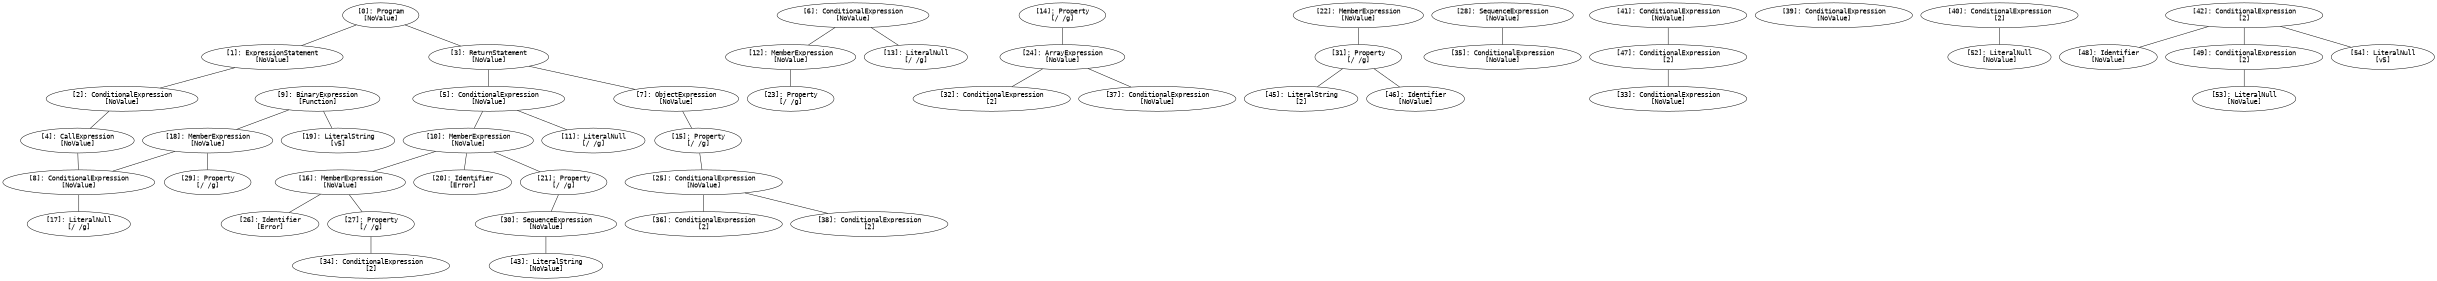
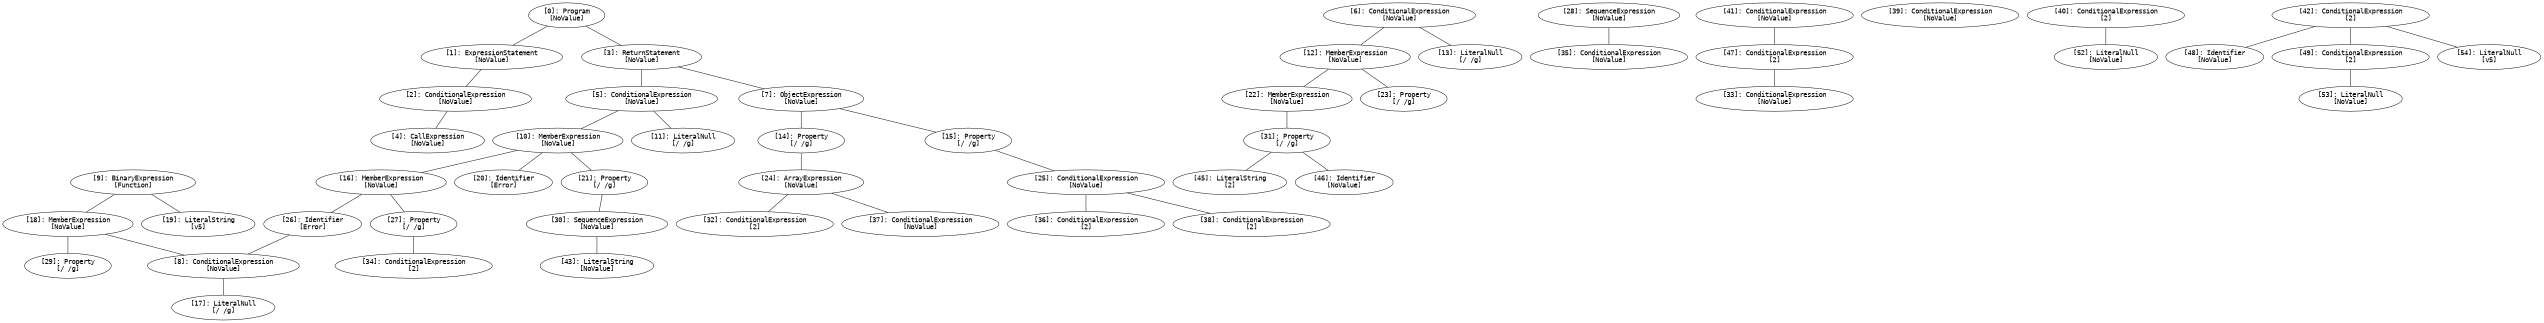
  graph {
    fontname="DejaVu Sans Mono"
    node [fontname="DejaVu Sans Mono"]
    edge [fontname="DejaVu Sans Mono"]
    n1 [label="[0]: Program\n[NoValue]"]
    n2 [label="[1]: ExpressionStatement\n[NoValue]"]
    n3 [label="[3]: ReturnStatement\n[NoValue]"]
    n4 [label="[2]: ConditionalExpression\n[NoValue]"]
    n5 [label="[5]: ConditionalExpression\n[NoValue]"]
    n6 [label="[7]: ObjectExpression\n[NoValue]"]
    n7 [label="[4]: CallExpression\n[NoValue]"]
    n8 [label="[8]: ConditionalExpression\n[NoValue]"]
    n9 [label="[10]: MemberExpression\n[NoValue]"]
    n10 [label="[11]: LiteralNull\n[/ /g]"]
    n11 [label="[6]: ConditionalExpression\n[NoValue]"]
    n12 [label="[12]: MemberExpression\n[NoValue]"]
    n13 [label="[13]: LiteralNull\n[/ /g]"]
    n14 [label="[14]: Property\n[/ /g]"]
    n15 [label="[15]: Property\n[/ /g]"]
    n16 [label="[17]: LiteralNull\n[/ /g]"]
    n17 [label="[9]: BinaryExpression\n[Function]"]
    n18 [label="[18]: MemberExpression\n[NoValue]"]
    n19 [label="[19]: LiteralString\n[v5]"]
    n20 [label="[16]: MemberExpression\n[NoValue]"]
    n21 [label="[20]: Identifier\n[Error]"]
    n22 [label="[21]: Property\n[/ /g]"]
    n23 [label="[22]: MemberExpression\n[NoValue]"]
    n24 [label="[23]: Property\n[/ /g]"]
    n25 [label="[24]: ArrayExpression\n[NoValue]"]
    n26 [label="[25]: ConditionalExpression\n[NoValue]"]
    n27 [label="[29]: Property\n[/ /g]"]
    n28 [label="[26]: Identifier\n[Error]"]
    n29 [label="[27]: Property\n[/ /g]"]
    n30 [label="[30]: SequenceExpression\n[NoValue]"]
    n31 [label="[31]: Property\n[/ /g]"]
    n32 [label="[32]: ConditionalExpression\n[2]"]
    n33 [label="[37]: ConditionalExpression\n[NoValue]"]
    n34 [label="[36]: ConditionalExpression\n[2]"]
    n35 [label="[38]: ConditionalExpression\n[2]"]
    n36 [label="[34]: ConditionalExpression\n[2]"]
    n37 [label="[28]: SequenceExpression\n[NoValue]"]
    n38 [label="[35]: ConditionalExpression\n[NoValue]"]
    n39 [label="[43]: LiteralString\n[NoValue]"]
    n40 [label="[45]: LiteralString\n[2]"]
    n41 [label="[46]: Identifier\n[NoValue]"]
    n42 [label="[33]: ConditionalExpression\n[NoValue]"]
    n43 [label="[39]: ConditionalExpression\n[NoValue]"]
    n44 [label="[40]: ConditionalExpression\n[2]"]
    n45 [label="[52]: LiteralNull\n[NoValue]"]
    n46 [label="[41]: ConditionalExpression\n[NoValue]"]
    n47 [label="[47]: ConditionalExpression\n[2]"]
    n48 [label="[42]: ConditionalExpression\n[2]"]
    n49 [label="[48]: Identifier\n[NoValue]"]
    n50 [label="[49]: ConditionalExpression\n[2]"]
    n51 [label="[54]: LiteralNull\n[v5]"]
    n52 [label="[53]: LiteralNull\n[NoValue]"]
    n1 -- n2
    n1 -- n3
    n2 -- n4
    n3 -- n5
    n3 -- n6
    n4 -- n7
    n5 -- n9
    n5 -- n10
+   n6 -- n14
    n6 -- n15
-   n7 -- n8
+   n28 -- n8
    n8 -- n16
    n9 -- n20
    n9 -- n21
    n9 -- n22
    n11 -- n12
    n11 -- n13
+   n12 -- n23
    n12 -- n24
    n14 -- n25
    n15 -- n26
    n17 -- n18
    n17 -- n19
    n18 -- n8
    n18 -- n27
    n20 -- n28
    n20 -- n29
    n22 -- n30
    n23 -- n31
    n25 -- n32
    n25 -- n33
    n26 -- n34
    n26 -- n35
    n29 -- n36
    n30 -- n39
    n31 -- n40
    n31 -- n41
    n37 -- n38
    n44 -- n45
    n46 -- n47
    n47 -- n42
    n48 -- n49
    n48 -- n50
    n48 -- n51
    n50 -- n52
  }
